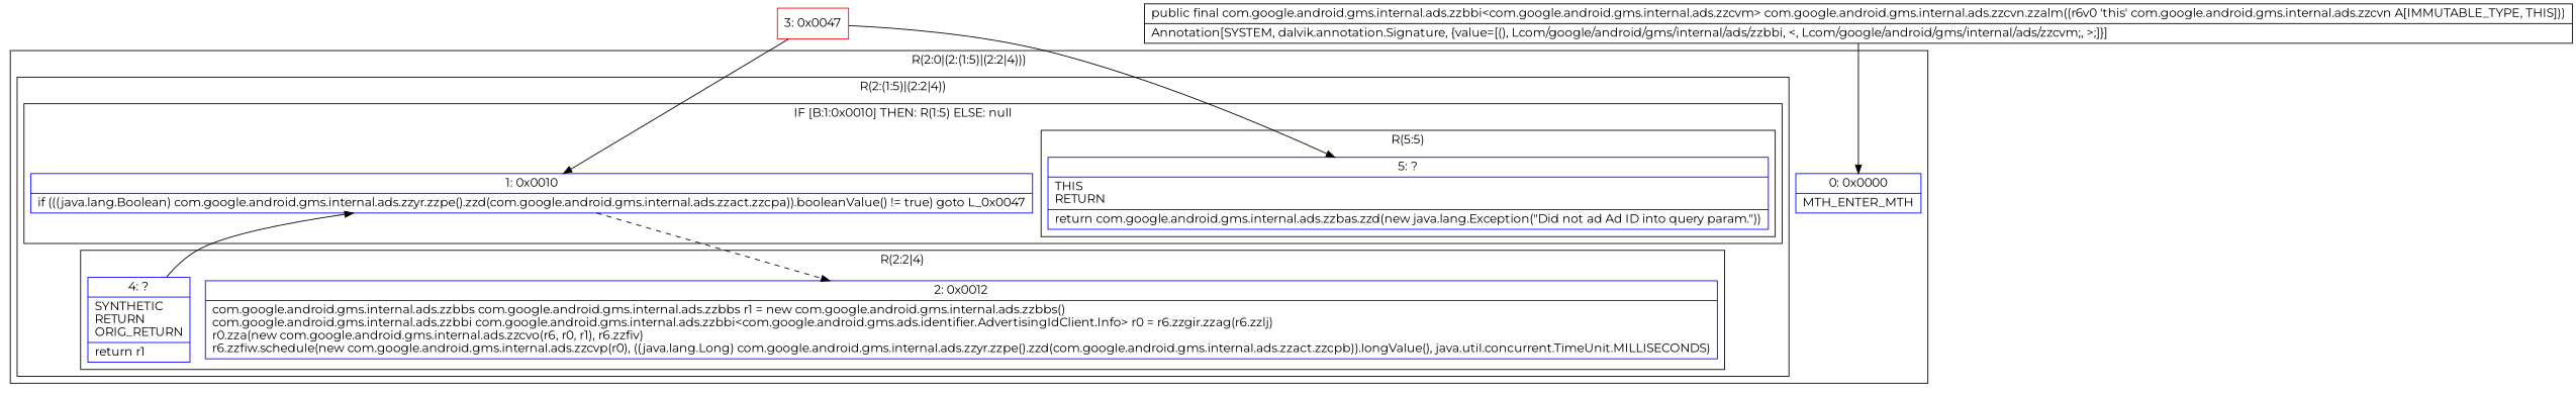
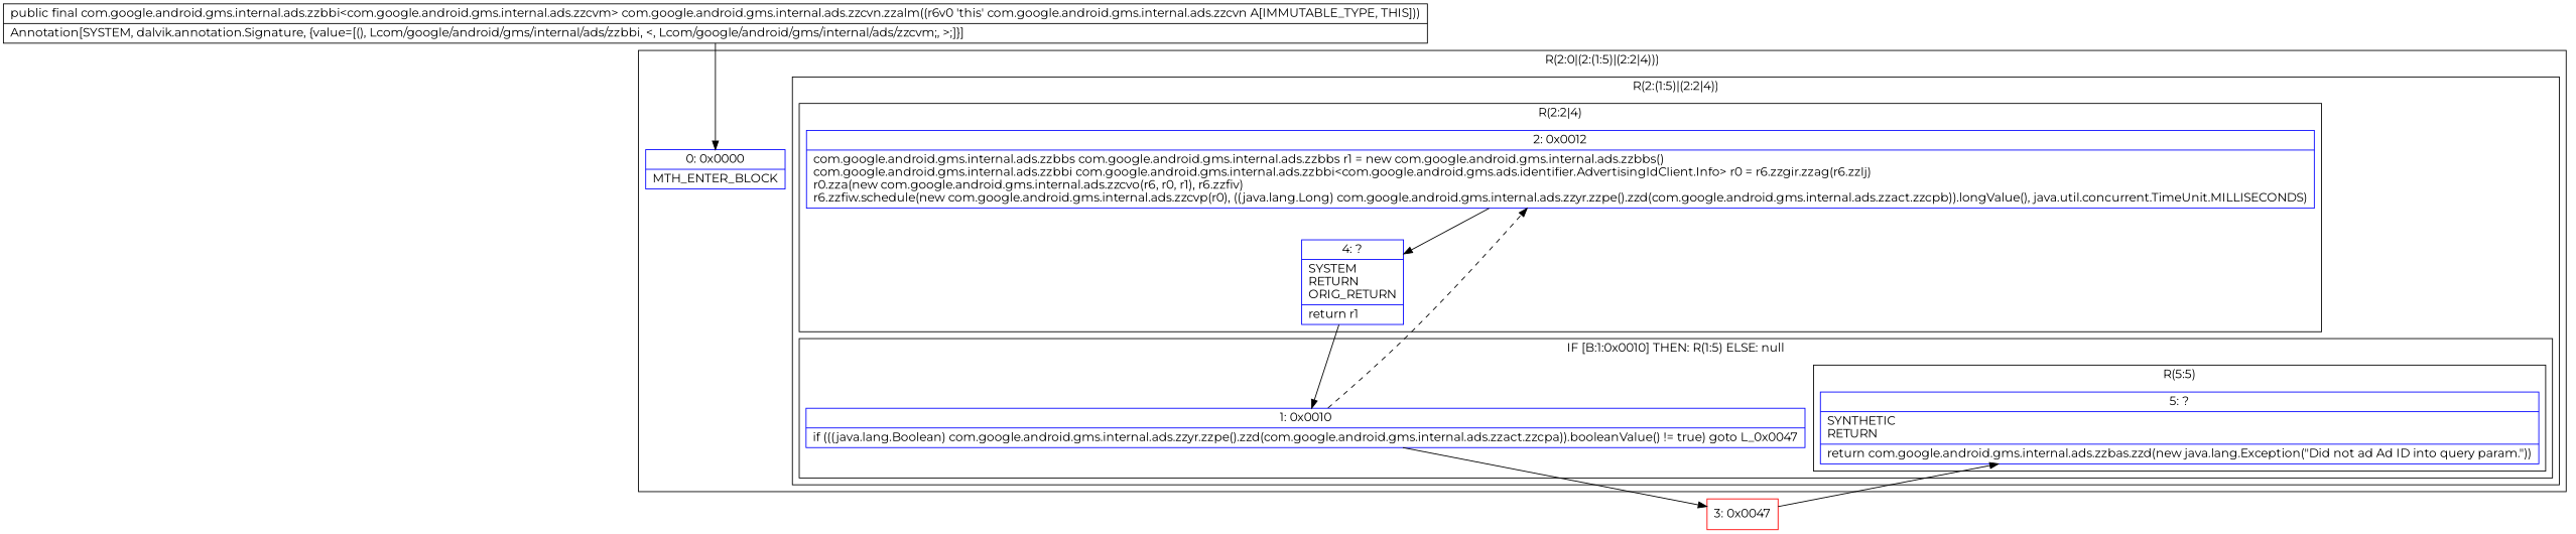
  digraph {
    fontname=Montserrat
    node [color=blue fontname=Montserrat shape=record]
    edge [fontname=Montserrat]
-   n1 [label="{5\:\ ?|THIS\lRETURN\l|return com.google.android.gms.internal.ads.zzbas.zzd(new java.lang.Exception(\"Did not ad Ad ID into query param.\"))\l}"]
+   n1 [label="{5\:\ ?|SYNTHETIC\lRETURN\l|return com.google.android.gms.internal.ads.zzbas.zzd(new java.lang.Exception(\"Did not ad Ad ID into query param.\"))\l}"]
    n2 [label="{1\:\ 0x0010|if (((java.lang.Boolean) com.google.android.gms.internal.ads.zzyr.zzpe().zzd(com.google.android.gms.internal.ads.zzact.zzcpa)).booleanValue() != true) goto L_0x0047\l}"]
    n3 [label="{2\:\ 0x0012|com.google.android.gms.internal.ads.zzbbs com.google.android.gms.internal.ads.zzbbs r1 = new com.google.android.gms.internal.ads.zzbbs()\lcom.google.android.gms.internal.ads.zzbbi com.google.android.gms.internal.ads.zzbbi\<com.google.android.gms.ads.identifier.AdvertisingIdClient.Info\> r0 = r6.zzgir.zzag(r6.zzlj)\lr0.zza(new com.google.android.gms.internal.ads.zzcvo(r6, r0, r1), r6.zzfiv)\lr6.zzfiw.schedule(new com.google.android.gms.internal.ads.zzcvp(r0), ((java.lang.Long) com.google.android.gms.internal.ads.zzyr.zzpe().zzd(com.google.android.gms.internal.ads.zzact.zzcpb)).longValue(), java.util.concurrent.TimeUnit.MILLISECONDS)\l}"]
-   n4 [label="{4\:\ ?|SYNTHETIC\lRETURN\lORIG_RETURN\l|return r1\l}"]
-   n5 [label="{0\:\ 0x0000|MTH_ENTER_MTH\l}"]
+   n4 [label="{4\:\ ?|SYSTEM\lRETURN\lORIG_RETURN\l|return r1\l}"]
+   n5 [label="{0\:\ 0x0000|MTH_ENTER_BLOCK\l}"]
    n6 [color=red label="{3\:\ 0x0047}"]
    n7 [label="{public final com.google.android.gms.internal.ads.zzbbi\<com.google.android.gms.internal.ads.zzcvm\> com.google.android.gms.internal.ads.zzcvn.zzalm((r6v0 'this' com.google.android.gms.internal.ads.zzcvn A[IMMUTABLE_TYPE, THIS]))  | Annotation[SYSTEM, dalvik.annotation.Signature, \{value=[(), Lcom\/google\/android\/gms\/internal\/ads\/zzbbi, \<, Lcom\/google\/android\/gms\/internal\/ads\/zzcvm;, \>;]\}]\l}" color=""]
    subgraph cluster_1 {
      label="R(2:0|(2:(1:5)|(2:2|4)))"
      n5
      subgraph cluster_2 {
        label="R(2:(1:5)|(2:2|4))"
        subgraph cluster_3 {
          label="IF [B:1:0x0010] THEN: R(1:5) ELSE: null"
          n2
          subgraph cluster_4 {
            label="R(5:5)"
            n1
          }
        }
        subgraph cluster_5 {
          label="R(2:2|4)"
          n3
          n4
        }
      }
    }
    n2 -> n3 [style=dashed]
-   n6 -> n2
+   n2 -> n6
+   n3 -> n4
    n4 -> n2
    n6 -> n1
    n7 -> n5
  }
